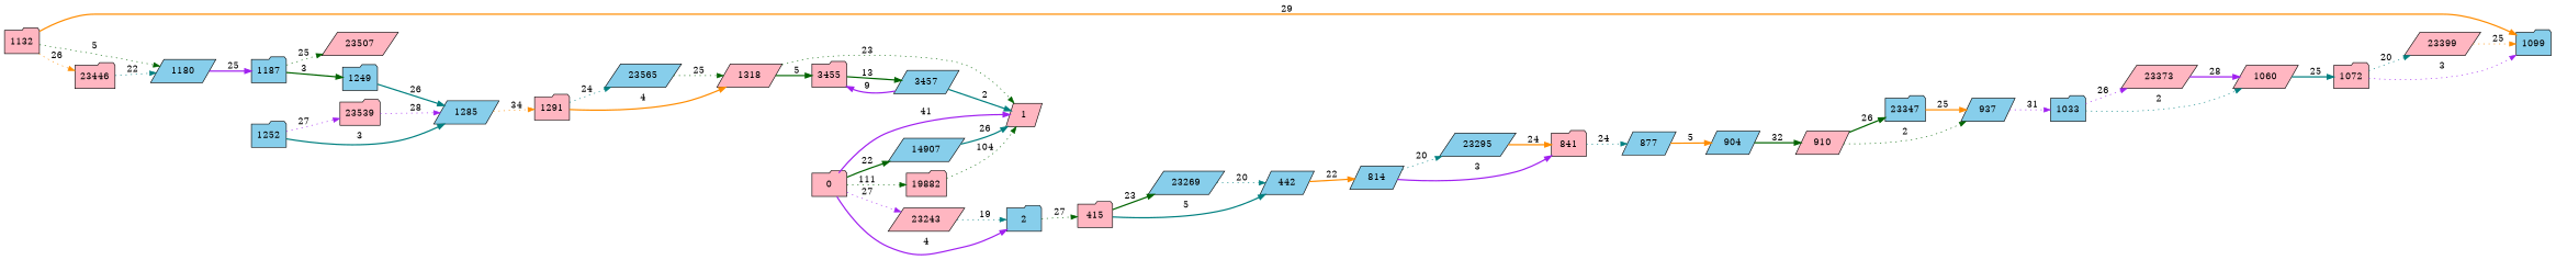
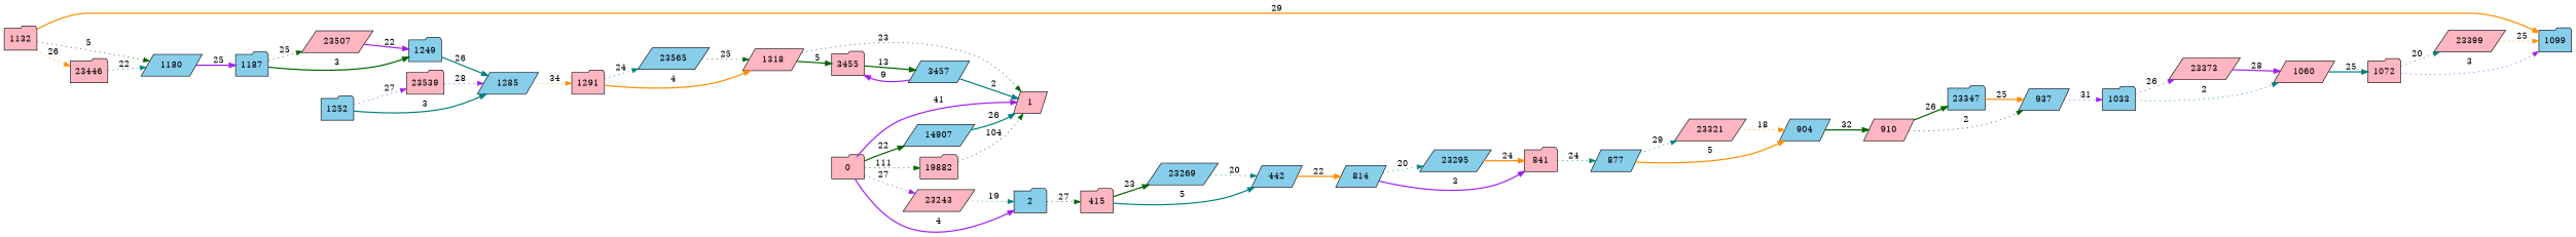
  digraph {
    rankdir=LR
    node [fillcolor=skyblue shape=parallelogram style=filled]
    edge [color=darkgreen style=dotted]
    2 [shape=folder]
    415 [fillcolor=lightpink shape=folder]
    442
    23269
    814
    841 [fillcolor=lightpink shape=folder]
    23295
    877
    904
+   23321 [fillcolor=lightpink]
    910 [fillcolor=lightpink]
    937
    23347 [shape=folder]
    1033 [shape=folder]
    1060 [fillcolor=lightpink]
    23373 [fillcolor=lightpink]
    1072 [fillcolor=lightpink shape=folder]
    1099 [shape=folder]
    23399 [fillcolor=lightpink]
    1132 [fillcolor=lightpink shape=folder]
    1180
    23446 [fillcolor=lightpink shape=folder]
    1187 [shape=folder]
    1249 [shape=folder]
    23507 [fillcolor=lightpink]
    1285
    1252 [shape=folder]
    23539 [fillcolor=lightpink shape=folder]
    1291 [fillcolor=lightpink shape=folder]
    1318 [fillcolor=lightpink]
    23565
    3455 [fillcolor=lightpink shape=folder]
    1 [fillcolor=lightpink]
    3457
    14907
    19882 [fillcolor=lightpink shape=folder]
    23243 [fillcolor=lightpink]
    0 [fillcolor=lightpink shape=folder]
    2 -> 415 [label=27]
    415 -> 442 [color=teal label=5 style=bold]
    415 -> 23269 [label=23 style=bold]
    442 -> 814 [color=darkorange label=22 style=bold]
    23269 -> 442 [color=teal label=20]
    814 -> 841 [color=purple label=3 style=bold]
    814 -> 23295 [color=teal label=20]
    841 -> 877 [color=teal label=24]
    23295 -> 841 [color=darkorange label=24 style=bold]
    877 -> 904 [color=darkorange label=5 style=bold]
+   877 -> 23321 [color=teal label=29]
    904 -> 910 [label=32 style=bold]
+   23321 -> 904 [color=darkorange label=18]
    910 -> 937 [label=2]
    910 -> 23347 [label=26 style=bold]
    937 -> 1033 [color=purple label=31]
    23347 -> 937 [color=darkorange label=25 style=bold]
    1033 -> 1060 [color=teal label=2]
    1033 -> 23373 [color=purple label=26]
    1060 -> 1072 [color=teal label=25 style=bold]
    23373 -> 1060 [color=purple label=28 style=bold]
    1072 -> 1099 [color=purple label=3]
    1072 -> 23399 [color=teal label=20]
    23399 -> 1099 [color=darkorange label=25]
    1132 -> 1099 [color=darkorange label=29 style=bold]
    1132 -> 1180 [label=5]
    1132 -> 23446 [color=darkorange label=26]
    1180 -> 1187 [color=purple label=25 style=bold]
    23446 -> 1180 [color=teal label=22]
    1187 -> 1249 [label=3 style=bold]
    1187 -> 23507 [label=25]
    1249 -> 1285 [color=teal label=26 style=bold]
+   23507 -> 1249 [color=purple label=22 style=bold]
    1285 -> 1291 [color=darkorange label=34]
    1252 -> 1285 [color=teal label=3 style=bold]
    1252 -> 23539 [color=purple label=27]
    23539 -> 1285 [color=purple label=28]
    1291 -> 1318 [color=darkorange label=4 style=bold]
    1291 -> 23565 [color=teal label=24]
    1318 -> 3455 [label=5 style=bold]
    1318 -> 1 [label=23]
    23565 -> 1318 [label=25]
    3455 -> 3457 [label=13 style=bold]
    3457 -> 3455 [color=purple label=9 style=bold]
    3457 -> 1 [color=teal label=2 style=bold]
    14907 -> 1 [color=teal label=26 style=bold]
    19882 -> 1 [label=104]
    23243 -> 2 [color=teal label=19]
    0 -> 2 [color=purple label=4 style=bold]
    0 -> 1 [color=purple label=41 style=bold]
    0 -> 14907 [label=22 style=bold]
    0 -> 19882 [label=111]
    0 -> 23243 [color=purple label=27]
  }
